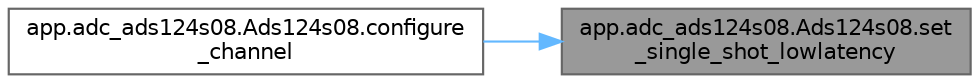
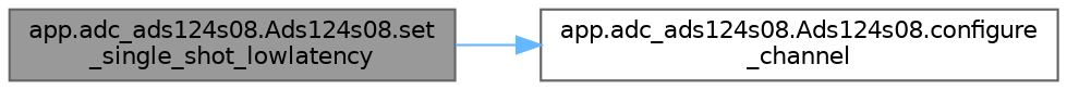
  digraph {
    rankdir=RL
    node [fontname=Helvetica fontsize=10 shape=box style=filled]
    n1 [color=gray40 fillcolor=grey60 fontcolor=black height=0.2 label="app.adc_ads124s08.Ads124s08.set\l_single_shot_lowlatency" width=0.4]
    n2 [color=grey40 fillcolor=white height=0.2 label="app.adc_ads124s08.Ads124s08.configure\l_channel" width=0.4]
-   n1 -> n2 [color=steelblue1 dir=back fontname=Helvetica fontsize=10 labelfontname=Helvetica labelfontsize=10 style=solid]
+   n2 -> n1 [color=steelblue1 dir=back fontname=Helvetica fontsize=10 labelfontname=Helvetica labelfontsize=10 style=solid]
  }
